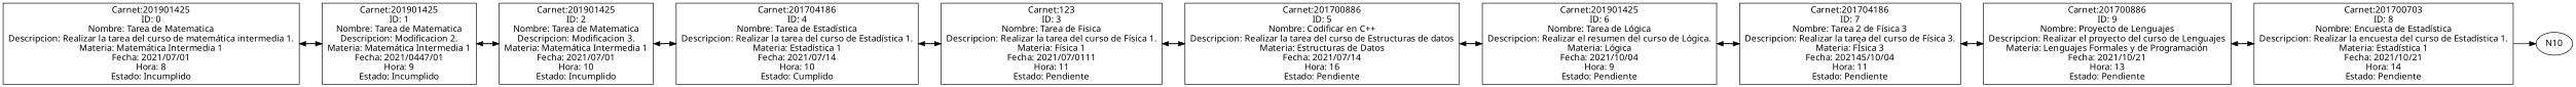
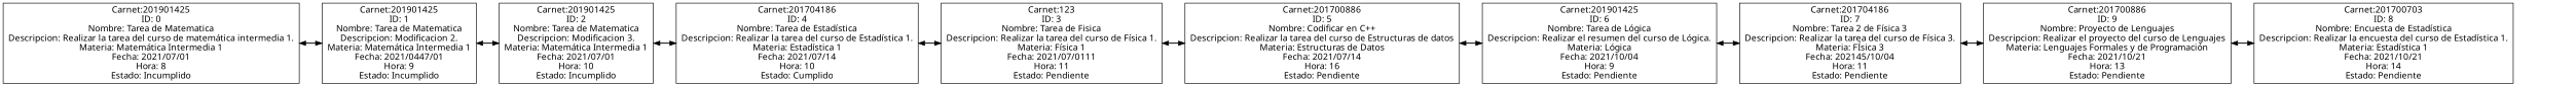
  digraph {
    concentrate=true
    rankdir=LR
    fontname="Noto Sans"
    node [shape=box fontname="Noto Sans"]
    edge [fontname="Noto Sans"]
    n1 [label="Carnet:201901425\nID: 0\nNombre: Tarea de Matematica\nDescripcion: Realizar la tarea del curso de matemática intermedia 1.\nMateria: Matemática Intermedia 1\nFecha: 2021/07/01\nHora: 8\nEstado: Incumplido"]
    n2 [label="Carnet:201901425\nID: 1\nNombre: Tarea de Matematica\nDescripcion: Modificacion 2.\nMateria: Matemática Intermedia 1\nFecha: 2021/0447/01\nHora: 9\nEstado: Incumplido"]
    n3 [label="Carnet:201901425\nID: 2\nNombre: Tarea de Matematica\nDescripcion: Modificacion 3.\nMateria: Matemática Intermedia 1\nFecha: 2021/07/01\nHora: 10\nEstado: Incumplido"]
    n4 [label="Carnet:201704186\nID: 4\nNombre: Tarea de Estadística\nDescripcion: Realizar la tarea del curso de Estadística 1.\nMateria: Estadística 1\nFecha: 2021/07/14\nHora: 10\nEstado: Cumplido"]
    n5 [label="Carnet:123\nID: 3\nNombre: Tarea de Fisica\nDescripcion: Realizar la tarea del curso de Física 1.\nMateria: Física 1\nFecha: 2021/07/0111\nHora: 11\nEstado: Pendiente"]
    n6 [label="Carnet:201700886\nID: 5\nNombre: Codificar en C++\nDescripcion: Realizar la tarea del curso de Estructuras de datos\nMateria: Estructuras de Datos\nFecha: 2021/07/14\nHora: 16\nEstado: Pendiente"]
    n7 [label="Carnet:201901425\nID: 6\nNombre: Tarea de Lógica\nDescripcion: Realizar el resumen del curso de Lógica.\nMateria: Lógica\nFecha: 2021/10/04\nHora: 9\nEstado: Pendiente"]
    n8 [label="Carnet:201704186\nID: 7\nNombre: Tarea 2 de Física 3\nDescripcion: Realizar la tarea del curso de Física 3.\nMateria: FÍsica 3\nFecha: 202145/10/04\nHora: 11\nEstado: Pendiente"]
    n9 [label="Carnet:201700886\nID: 9\nNombre: Proyecto de Lenguajes\nDescripcion: Realizar el proyecto del curso de Lenguajes\nMateria: Lenguajes Formales y de Programación\nFecha: 2021/10/21\nHora: 13\nEstado: Pendiente"]
    n10 [label="Carnet:201700703\nID: 8\nNombre: Encuesta de Estadística\nDescripcion: Realizar la encuesta del curso de Estadística 1.\nMateria: Estadística 1\nFecha: 2021/10/21\nHora: 14\nEstado: Pendiente"]
-   N10 [shape=""]
    n1 -> n2
    n2 -> n1
    n2 -> n3
    n3 -> n2
    n3 -> n4
    n4 -> n3
    n4 -> n5
    n5 -> n4
    n5 -> n6
    n6 -> n5
    n6 -> n7
    n7 -> n6
    n7 -> n8
    n8 -> n7
    n8 -> n9
    n9 -> n8
    n9 -> n10
    n10 -> n9
-   n10 -> N10
  }
